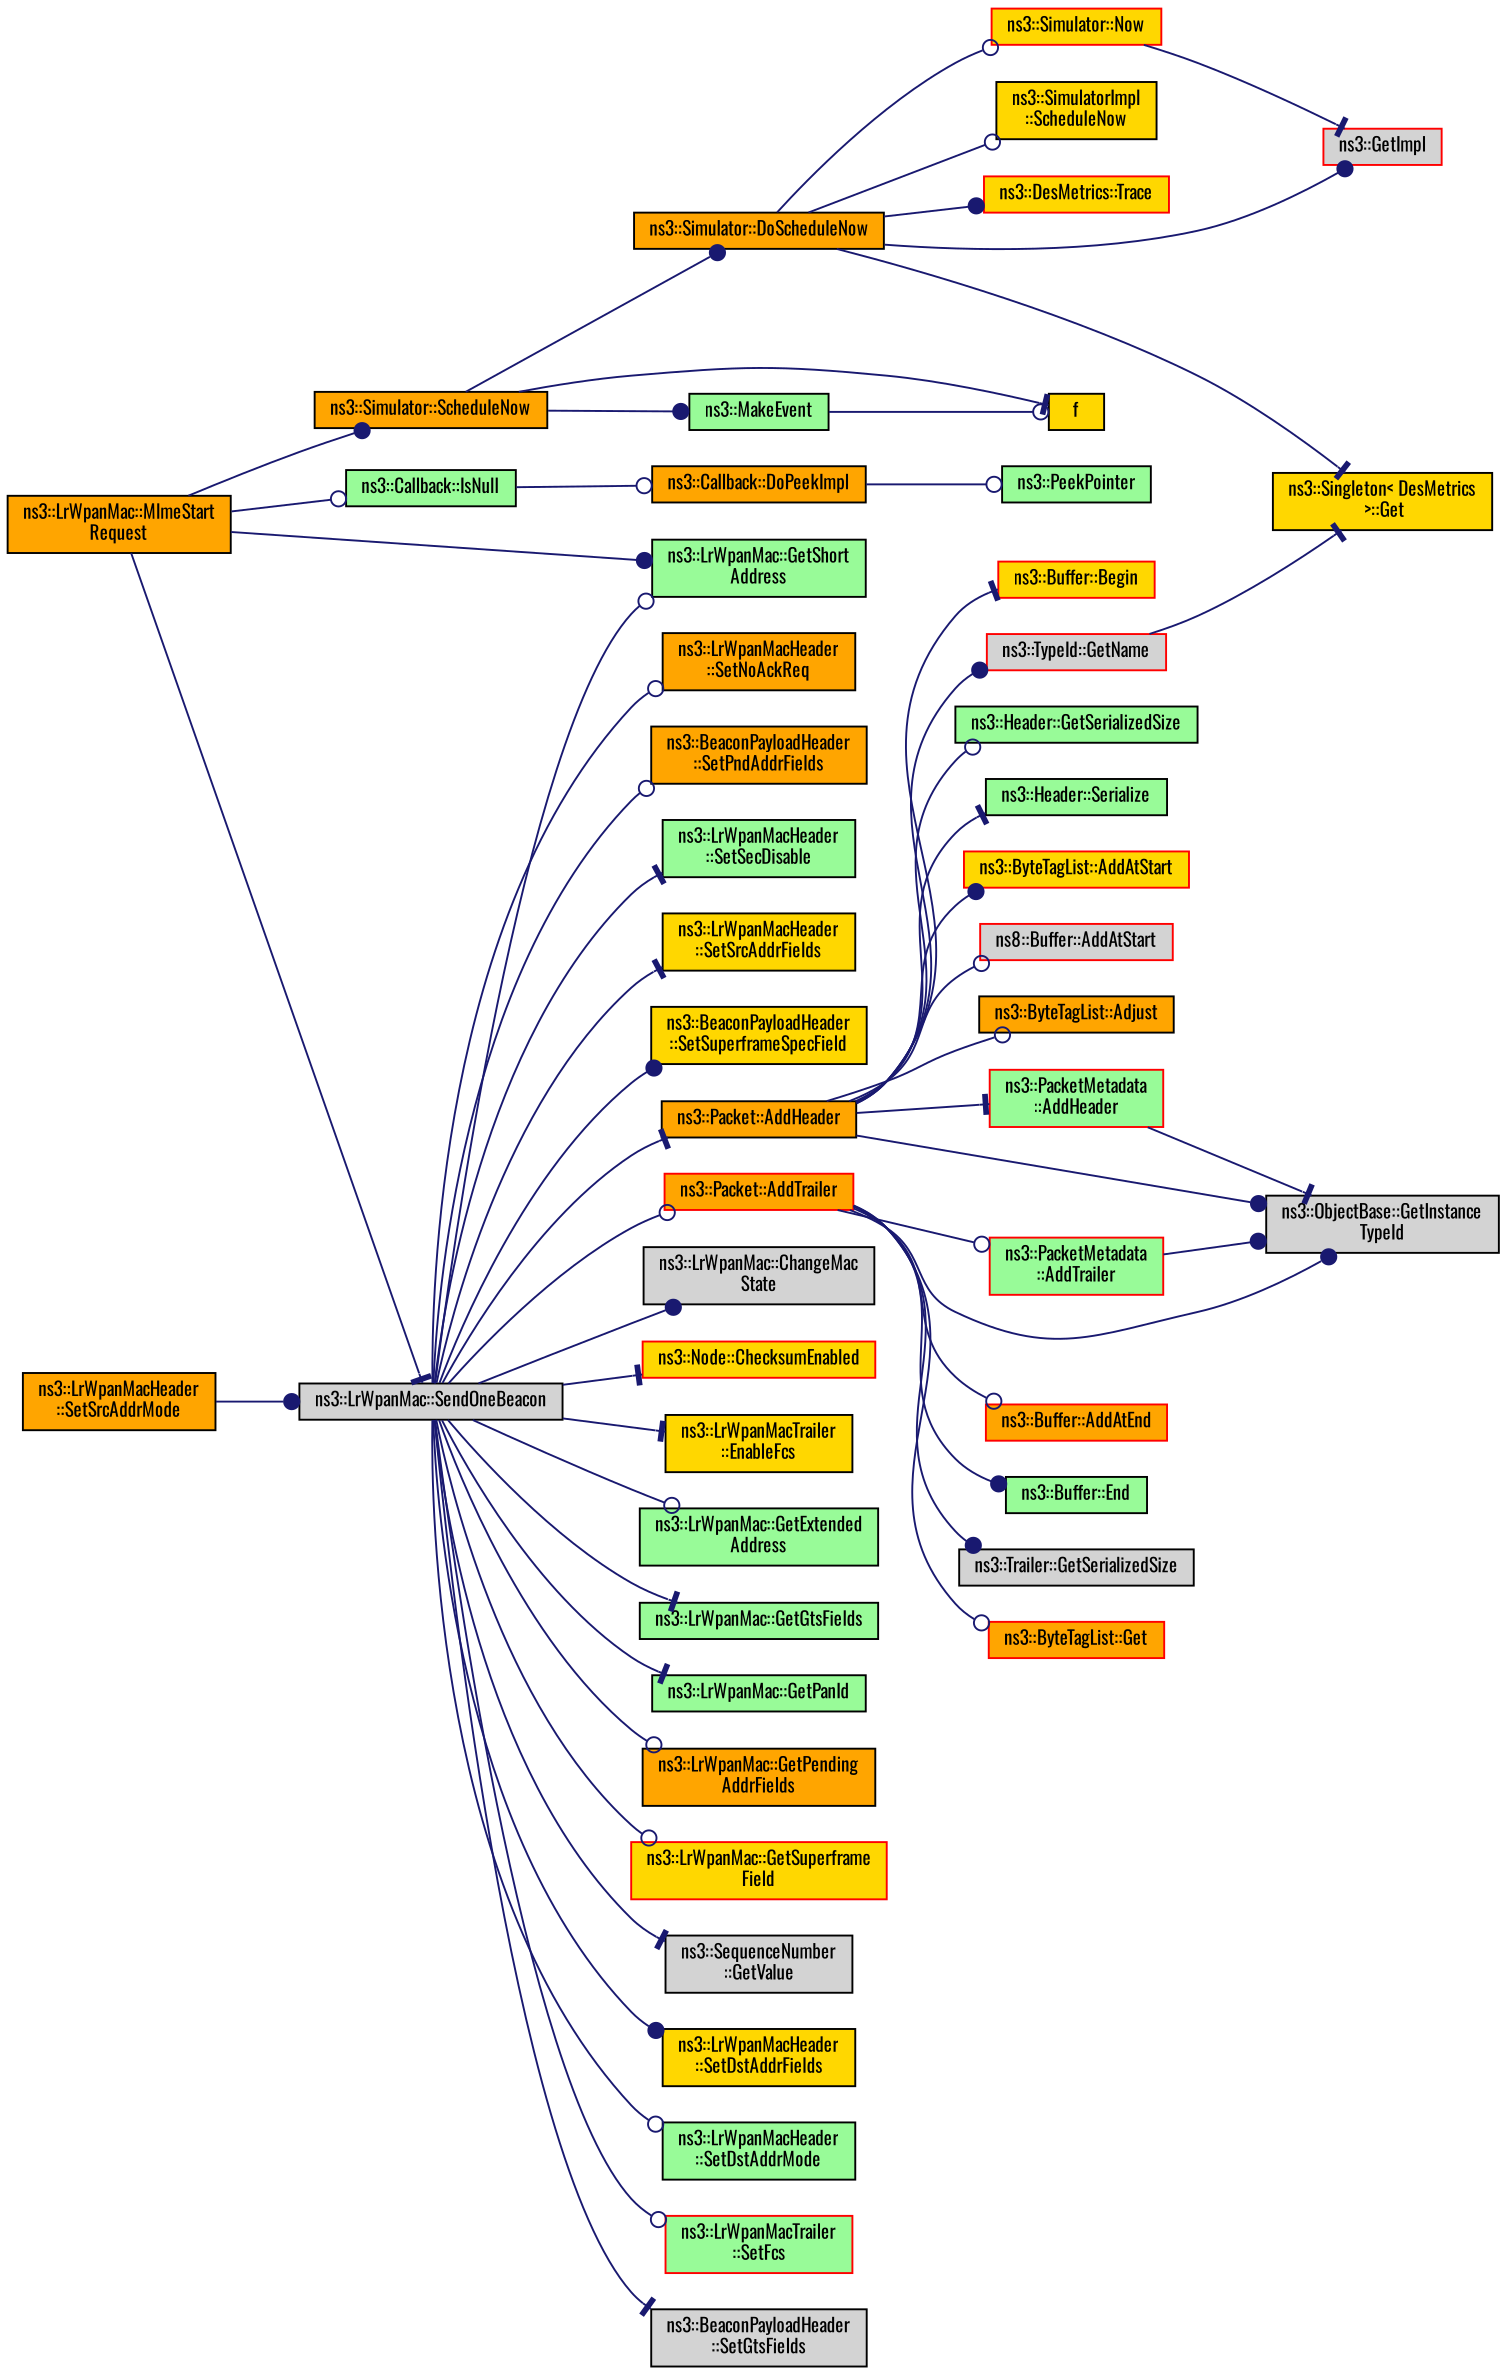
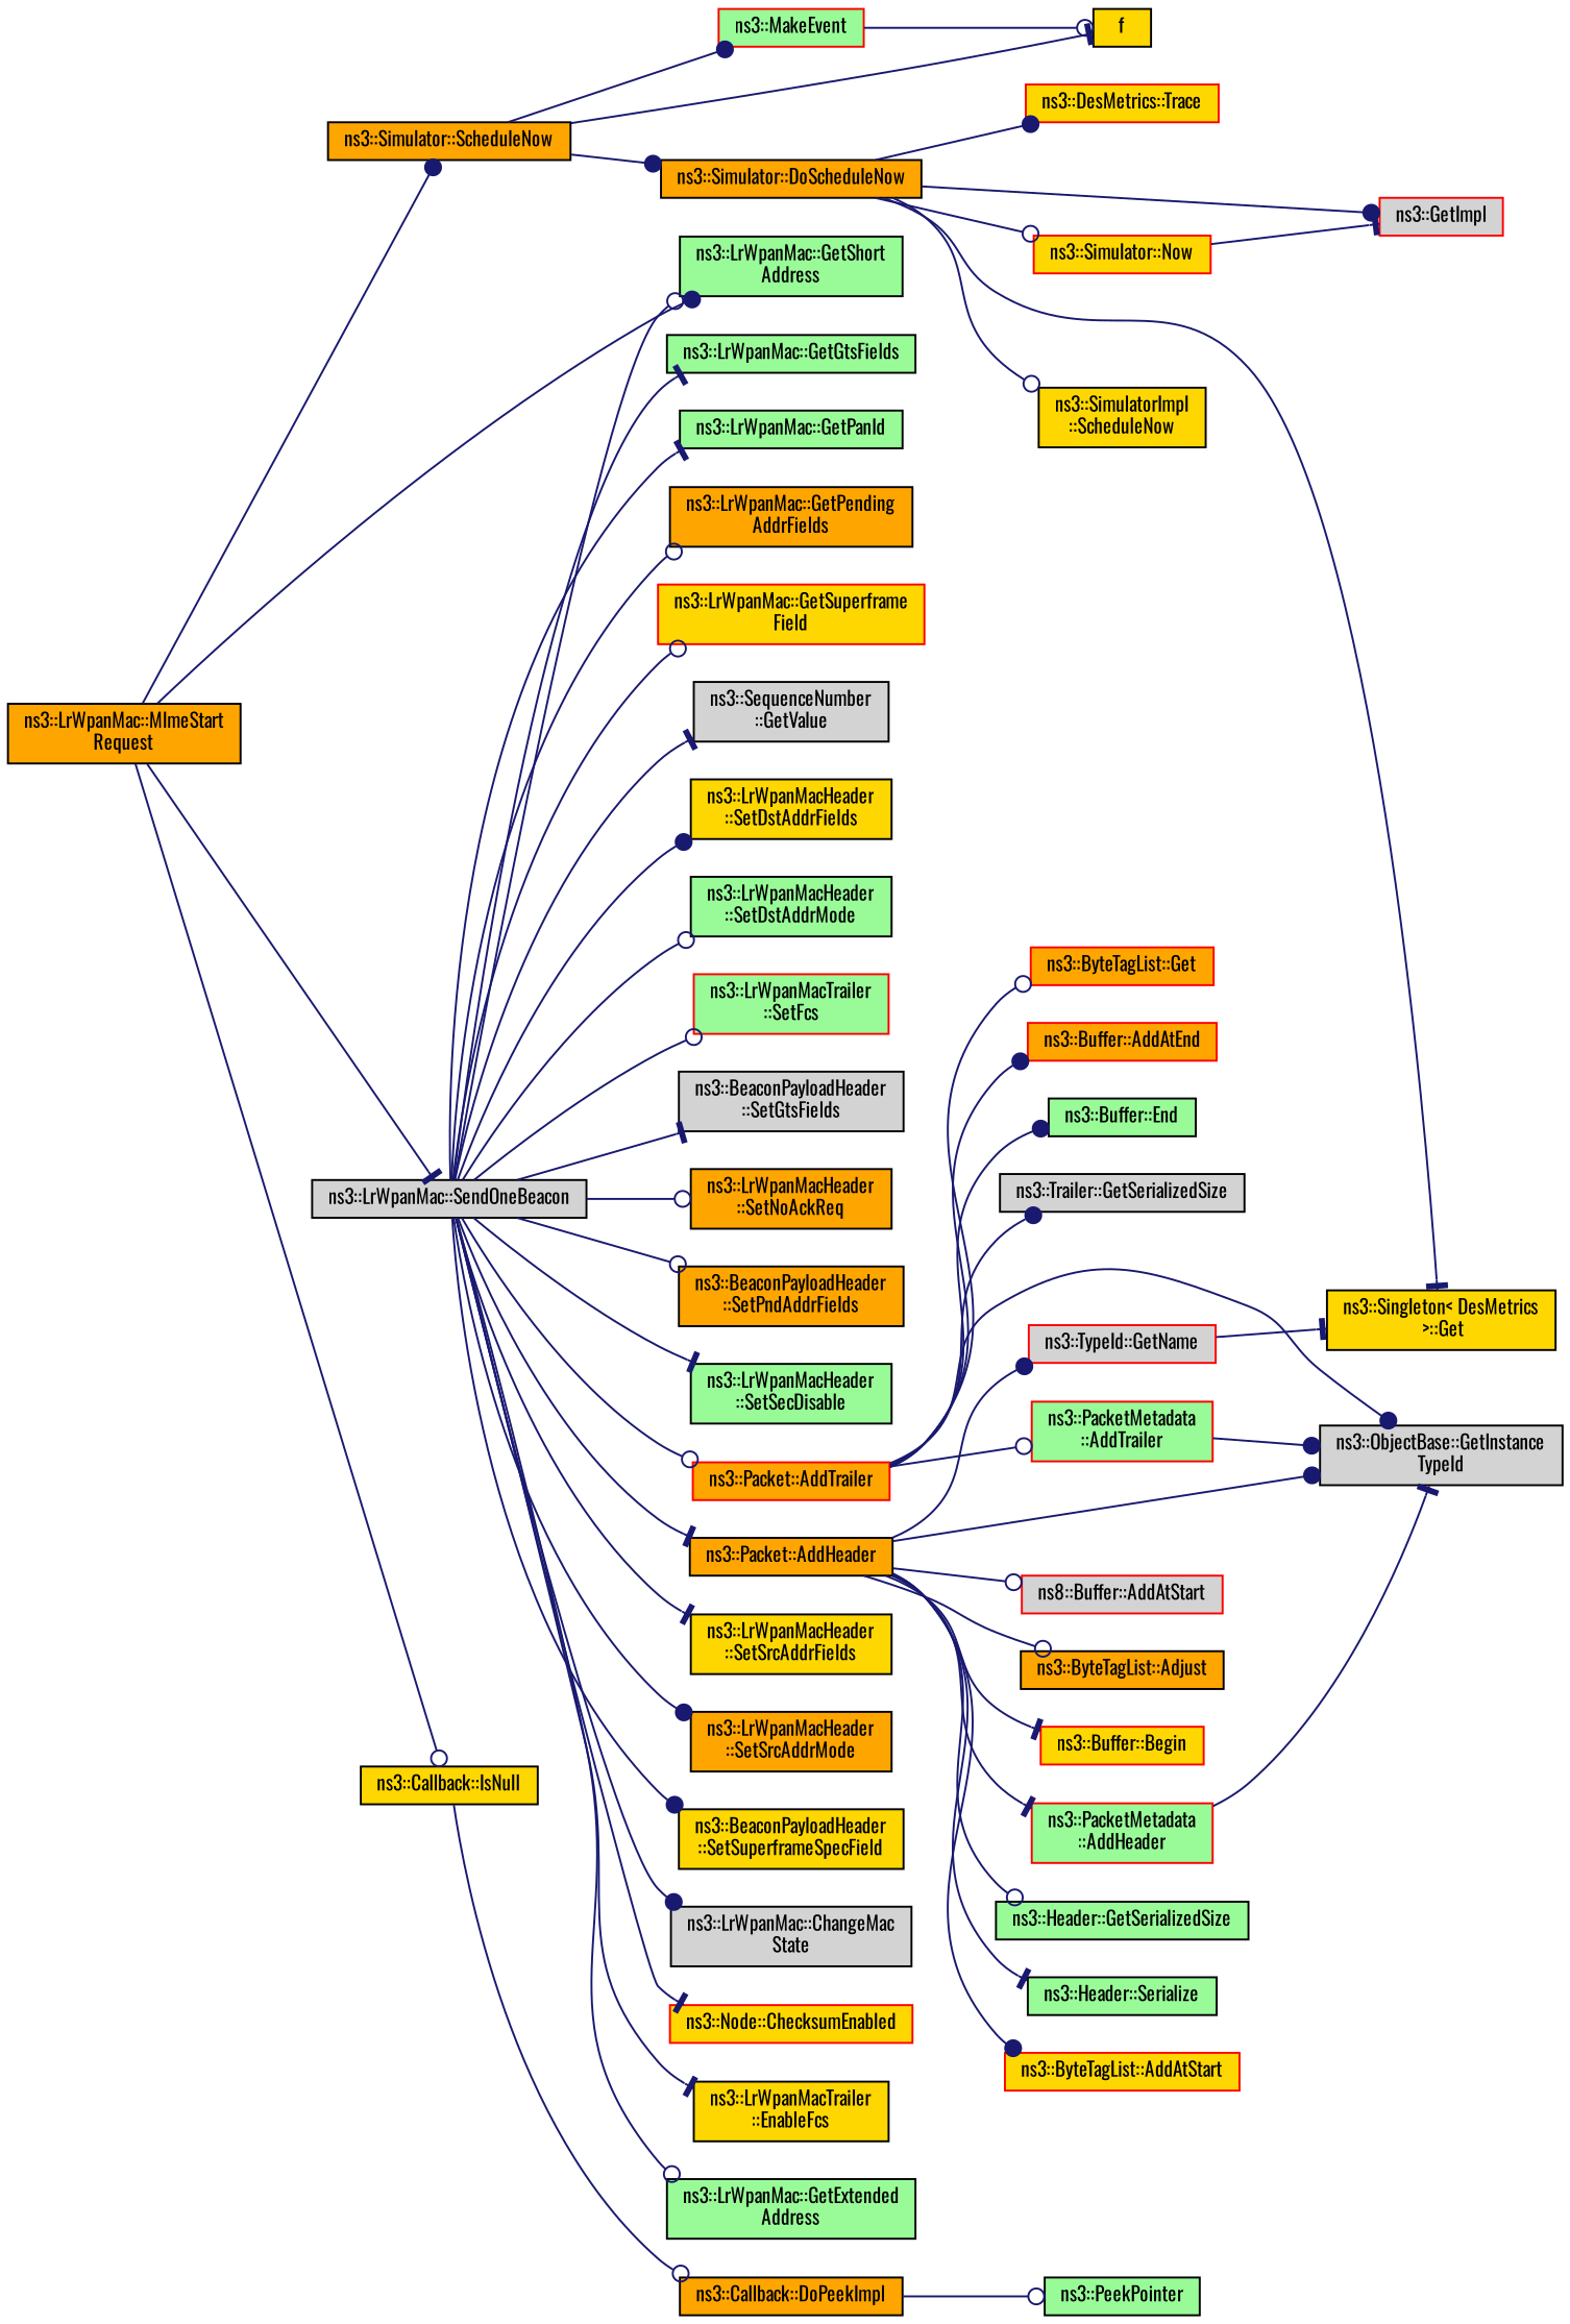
  digraph {
    fontname=Oswald
    rankdir=LR
    node [color=black fillcolor=palegreen fontname=Oswald fontsize=10 shape=record style=filled]
    edge [arrowhead=odot color=midnightblue fontname=Oswald fontsize=10 labelfontname=Helvetica labelfontsize=10 style=solid]
    n1 [fillcolor=orange fontcolor=black height=0.2 label="ns3::LrWpanMac::MlmeStart\lRequest" width=0.4]
    n2 [height=0.2 label="ns3::LrWpanMac::GetShort\lAddress" width=0.4]
-   n3 [height=0.2 label="ns3::Callback::IsNull" width=0.4]
+   n3 [fillcolor=gold height=0.2 label="ns3::Callback::IsNull" width=0.4]
    n4 [fillcolor=orange height=0.2 label="ns3::Simulator::ScheduleNow" width=0.4]
    n5 [fillcolor=lightgrey height=0.2 label="ns3::LrWpanMac::SendOneBeacon" width=0.4]
    n6 [fillcolor=orange height=0.2 label="ns3::Callback::DoPeekImpl" width=0.4]
    n7 [fillcolor=orange height=0.2 label="ns3::Simulator::DoScheduleNow" width=0.4]
    n8 [fillcolor=gold height=0.2 label=f width=0.4]
-   n9 [height=0.2 label="ns3::MakeEvent" width=0.4]
+   n9 [color=red height=0.2 label="ns3::MakeEvent" width=0.4]
    n10 [fillcolor=orange height=0.2 label="ns3::Packet::AddHeader" width=0.4]
    n11 [color=red fillcolor=orange height=0.2 label="ns3::Packet::AddTrailer" width=0.4]
    n12 [fillcolor=lightgrey height=0.2 label="ns3::LrWpanMac::ChangeMac\lState" width=0.4]
    n13 [color=red fillcolor=gold height=0.2 label="ns3::Node::ChecksumEnabled" width=0.4]
    n14 [fillcolor=gold height=0.2 label="ns3::LrWpanMacTrailer\l::EnableFcs" width=0.4]
    n15 [height=0.2 label="ns3::LrWpanMac::GetExtended\lAddress" width=0.4]
    n16 [height=0.2 label="ns3::LrWpanMac::GetGtsFields" width=0.4]
    n17 [height=0.2 label="ns3::LrWpanMac::GetPanId" width=0.4]
    n18 [fillcolor=orange height=0.2 label="ns3::LrWpanMac::GetPending\lAddrFields" width=0.4]
    n19 [color=red fillcolor=gold height=0.2 label="ns3::LrWpanMac::GetSuperframe\lField" width=0.4]
    n20 [fillcolor=lightgrey height=0.2 label="ns3::SequenceNumber\l::GetValue" width=0.4]
    n21 [fillcolor=gold height=0.2 label="ns3::LrWpanMacHeader\l::SetDstAddrFields" width=0.4]
    n22 [height=0.2 label="ns3::LrWpanMacHeader\l::SetDstAddrMode" width=0.4]
    n23 [color=red height=0.2 label="ns3::LrWpanMacTrailer\l::SetFcs" width=0.4]
    n24 [fillcolor=lightgrey height=0.2 label="ns3::BeaconPayloadHeader\l::SetGtsFields" width=0.4]
    n25 [fillcolor=orange height=0.2 label="ns3::LrWpanMacHeader\l::SetNoAckReq" width=0.4]
    n26 [fillcolor=orange height=0.2 label="ns3::BeaconPayloadHeader\l::SetPndAddrFields" width=0.4]
    n27 [height=0.2 label="ns3::LrWpanMacHeader\l::SetSecDisable" width=0.4]
    n28 [fillcolor=gold height=0.2 label="ns3::LrWpanMacHeader\l::SetSrcAddrFields" width=0.4]
    n29 [fillcolor=orange height=0.2 label="ns3::LrWpanMacHeader\l::SetSrcAddrMode" width=0.4]
    n30 [fillcolor=gold height=0.2 label="ns3::BeaconPayloadHeader\l::SetSuperframeSpecField" width=0.4]
    n31 [height=0.2 label="ns3::PeekPointer" width=0.4]
    n32 [fillcolor=gold height=0.2 label="ns3::Singleton\< DesMetrics\l \>::Get" width=0.4]
    n33 [color=red fillcolor=lightgrey height=0.2 label="ns3::GetImpl" width=0.4]
    n34 [color=red fillcolor=gold height=0.2 label="ns3::Simulator::Now" width=0.4]
    n35 [fillcolor=gold height=0.2 label="ns3::SimulatorImpl\l::ScheduleNow" width=0.4]
    n36 [color=red fillcolor=gold height=0.2 label="ns3::DesMetrics::Trace" width=0.4]
    n37 [color=red fillcolor=gold height=0.2 label="ns3::ByteTagList::AddAtStart" width=0.4]
    n38 [color=red fillcolor=lightgrey height=0.2 label="ns8::Buffer::AddAtStart" width=0.4]
    n39 [color=red height=0.2 label="ns3::PacketMetadata\l::AddHeader" width=0.4]
    n40 [fillcolor=lightgrey height=0.2 label="ns3::ObjectBase::GetInstance\lTypeId" width=0.4]
    n41 [fillcolor=orange height=0.2 label="ns3::ByteTagList::Adjust" width=0.4]
    n42 [color=red fillcolor=gold height=0.2 label="ns3::Buffer::Begin" width=0.4]
    n43 [color=red fillcolor=lightgrey height=0.2 label="ns3::TypeId::GetName" width=0.4]
    n44 [height=0.2 label="ns3::Header::GetSerializedSize" width=0.4]
    n45 [height=0.2 label="ns3::Header::Serialize" width=0.4]
    n46 [color=red fillcolor=orange height=0.2 label="ns3::ByteTagList::Get" width=0.4]
    n47 [color=red fillcolor=orange height=0.2 label="ns3::Buffer::AddAtEnd" width=0.4]
    n48 [color=red height=0.2 label="ns3::PacketMetadata\l::AddTrailer" width=0.4]
    n49 [height=0.2 label="ns3::Buffer::End" width=0.4]
    n50 [fillcolor=lightgrey height=0.2 label="ns3::Trailer::GetSerializedSize" width=0.4]
    n1 -> n2 [arrowhead=dot]
    n1 -> n3
    n1 -> n4 [arrowhead=dot]
    n1 -> n5 [arrowhead=tee]
    n3 -> n6
    n4 -> n7 [arrowhead=dot]
    n4 -> n8 [arrowhead=tee]
    n4 -> n9 [arrowhead=dot]
    n5 -> n2
    n5 -> n10 [arrowhead=tee]
    n5 -> n11
    n5 -> n12 [arrowhead=dot]
    n5 -> n13 [arrowhead=tee]
    n5 -> n14 [arrowhead=tee]
    n5 -> n15
    n5 -> n16 [arrowhead=tee]
    n5 -> n17 [arrowhead=tee]
    n5 -> n18
    n5 -> n19
    n5 -> n20 [arrowhead=tee]
    n5 -> n21 [arrowhead=dot]
    n5 -> n22
    n5 -> n23
    n5 -> n24 [arrowhead=tee]
    n5 -> n25
    n5 -> n26
    n5 -> n27 [arrowhead=tee]
    n5 -> n28 [arrowhead=tee]
-   n29 -> n5 [arrowhead=dot]
+   n5 -> n29 [arrowhead=dot]
    n5 -> n30 [arrowhead=dot]
    n6 -> n31
    n7 -> n32 [arrowhead=tee]
    n7 -> n33 [arrowhead=dot]
    n7 -> n34
    n7 -> n35
    n7 -> n36 [arrowhead=dot]
    n9 -> n8
    n10 -> n37 [arrowhead=dot]
    n10 -> n38
    n10 -> n39 [arrowhead=tee]
    n10 -> n40 [arrowhead=dot]
    n10 -> n41
    n10 -> n42 [arrowhead=tee]
    n10 -> n43 [arrowhead=dot]
    n10 -> n44
    n10 -> n45 [arrowhead=tee]
    n11 -> n40 [arrowhead=dot]
    n11 -> n46
-   n11 -> n47
+   n11 -> n47 [arrowhead=dot]
    n11 -> n48
    n11 -> n49 [arrowhead=dot]
    n11 -> n50 [arrowhead=dot]
    n34 -> n33 [arrowhead=tee]
    n39 -> n40 [arrowhead=tee]
    n43 -> n32 [arrowhead=tee]
    n48 -> n40 [arrowhead=dot]
  }
